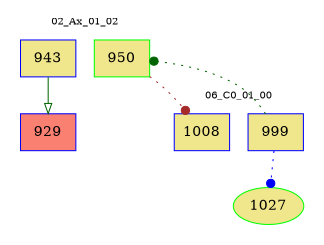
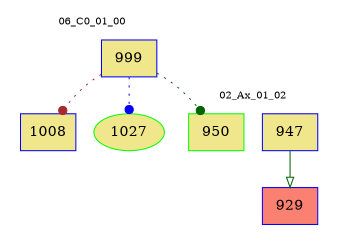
  digraph {
    node [color=blue fillcolor=khaki shape=box style=filled]
    edge [arrowhead=dot color=darkgreen style=dotted]
-   n1 [label=943]
+   n1 [label=947]
    n2 [fillcolor=salmon label=929]
    n3 [color=green label=950]
    n4 [label=999]
    n5 [label=1008]
    n6 [color=green label=1027 shape=ellipse]
    subgraph cluster_1 {
      color=white
      fontsize=10
      label="02_Ax_01_02"
      n1
      n2
      n3
    }
    subgraph cluster_2 {
      color=white
      fontsize=10
      label="06_C0_01_00"
      n4
      n5
      n6
    }
    n1 -> n2 [arrowhead=onormal style=solid]
    n4 -> n3
-   n3 -> n5 [color=brown]
+   n4 -> n5 [color=brown]
    n4 -> n6 [color=blue]
  }
